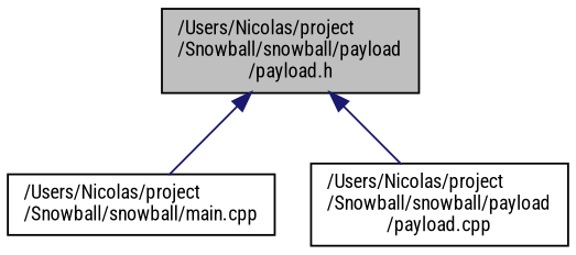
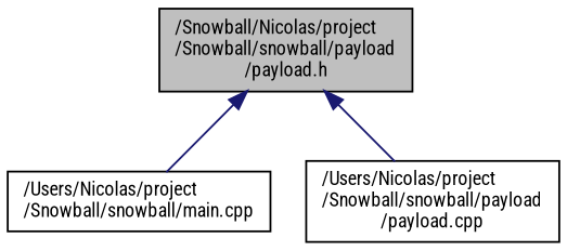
  digraph {
    fontname="Roboto Condensed"
    node [color=black fillcolor=white fontname="Roboto Condensed" fontsize=10 shape=record style=filled]
    edge [color=midnightblue dir=back fontname="Roboto Condensed" fontsize=10 labelfontname=Helvetica labelfontsize=10 style=solid]
-   n1 [fillcolor=grey75 fontcolor=black height=0.2 label="/Users/Nicolas/project\l/Snowball/snowball/payload\l/payload.h" width=0.4]
+   n1 [fillcolor=grey75 fontcolor=black height=0.2 label="/Snowball/Nicolas/project\l/Snowball/snowball/payload\l/payload.h" width=0.4]
    n2 [height=0.2 label="/Users/Nicolas/project\l/Snowball/snowball/main.cpp" width=0.4]
    n3 [height=0.2 label="/Users/Nicolas/project\l/Snowball/snowball/payload\l/payload.cpp" width=0.4]
    n1 -> n2
    n1 -> n3
  }
